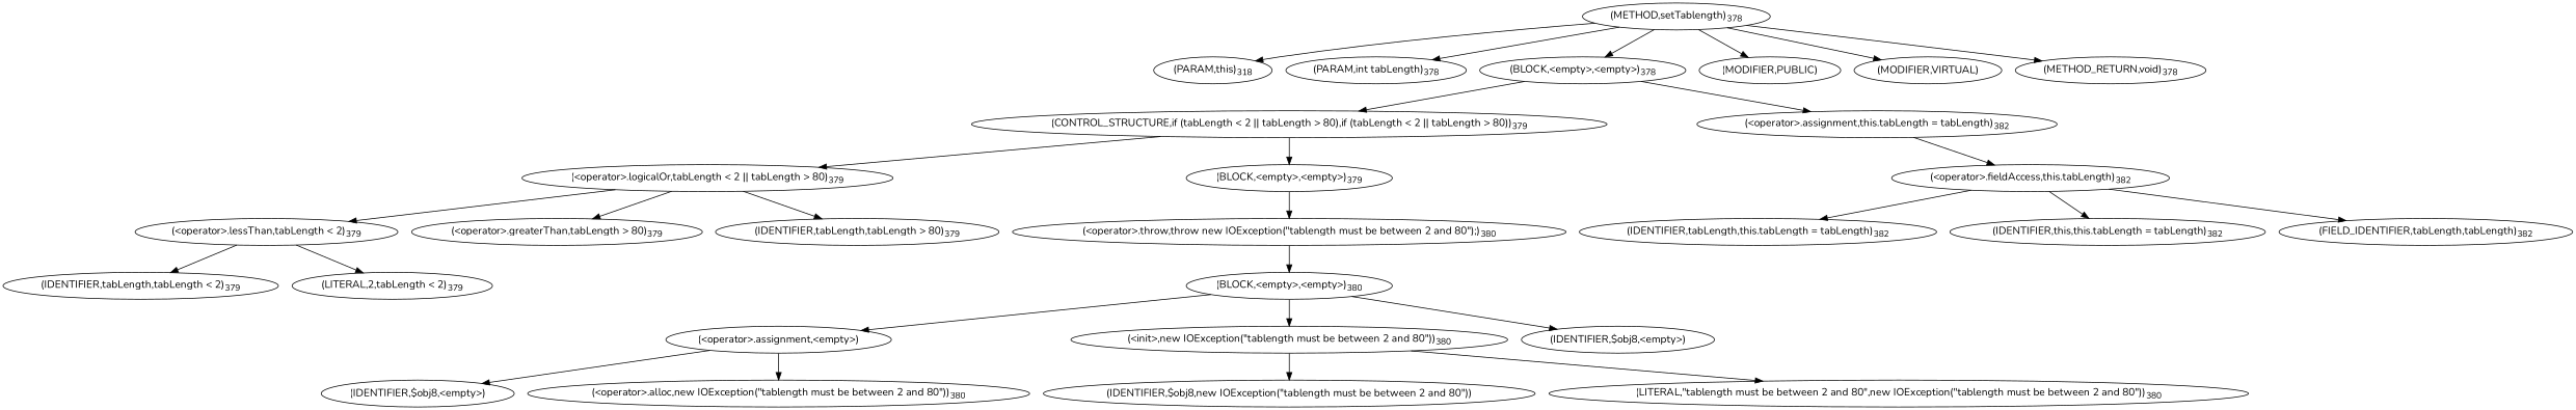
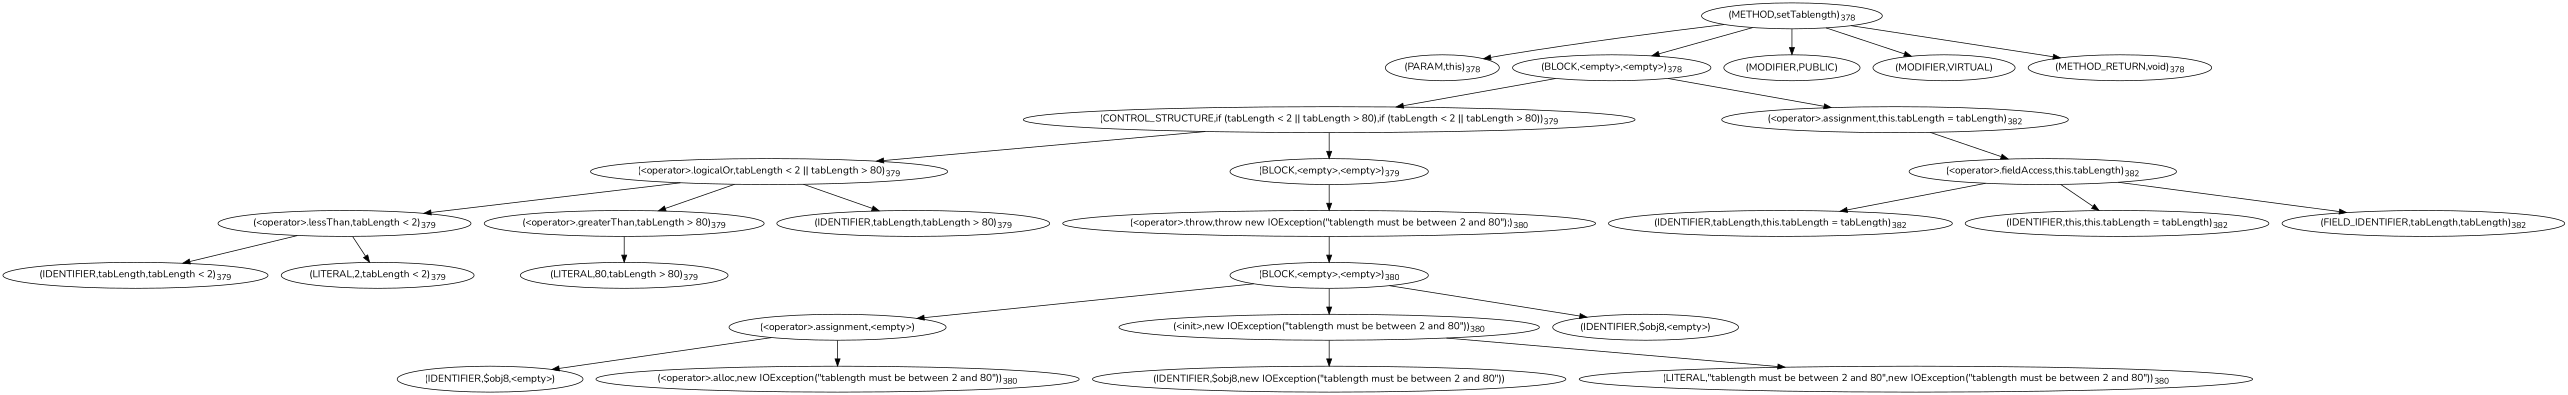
  digraph {
    fontname=Nunito
    node [fontname=Nunito]
    edge [fontname=Nunito]
    n1 [label=<(METHOD,setTablength)<SUB>378</SUB>>]
-   n2 [label=<(PARAM,this)<SUB>318</SUB>>]
-   n3 [label=<(PARAM,int tabLength)<SUB>378</SUB>>]
+   n2 [label=<(PARAM,this)<SUB>378</SUB>>]
    n4 [label=<(BLOCK,&lt;empty&gt;,&lt;empty&gt;)<SUB>378</SUB>>]
    n5 [label=<(MODIFIER,PUBLIC)>]
    n6 [label=<(MODIFIER,VIRTUAL)>]
    n7 [label=<(METHOD_RETURN,void)<SUB>378</SUB>>]
    n8 [label=<(CONTROL_STRUCTURE,if (tabLength &lt; 2 || tabLength &gt; 80),if (tabLength &lt; 2 || tabLength &gt; 80))<SUB>379</SUB>>]
    n9 [label=<(&lt;operator&gt;.assignment,this.tabLength = tabLength)<SUB>382</SUB>>]
    n10 [label=<(&lt;operator&gt;.logicalOr,tabLength &lt; 2 || tabLength &gt; 80)<SUB>379</SUB>>]
    n11 [label=<(BLOCK,&lt;empty&gt;,&lt;empty&gt;)<SUB>379</SUB>>]
    n12 [label=<(&lt;operator&gt;.fieldAccess,this.tabLength)<SUB>382</SUB>>]
    n13 [label=<(&lt;operator&gt;.lessThan,tabLength &lt; 2)<SUB>379</SUB>>]
    n14 [label=<(&lt;operator&gt;.greaterThan,tabLength &gt; 80)<SUB>379</SUB>>]
    n15 [label=<(IDENTIFIER,tabLength,tabLength &gt; 80)<SUB>379</SUB>>]
    n16 [label=<(&lt;operator&gt;.throw,throw new IOException(&quot;tablength must be between 2 and 80&quot;);)<SUB>380</SUB>>]
    n17 [label=<(IDENTIFIER,tabLength,tabLength &lt; 2)<SUB>379</SUB>>]
    n18 [label=<(LITERAL,2,tabLength &lt; 2)<SUB>379</SUB>>]
+   n19 [label=<(LITERAL,80,tabLength &gt; 80)<SUB>379</SUB>>]
    n20 [label=<(BLOCK,&lt;empty&gt;,&lt;empty&gt;)<SUB>380</SUB>>]
    n21 [label=<(&lt;operator&gt;.assignment,&lt;empty&gt;)>]
    n22 [label=<(&lt;init&gt;,new IOException(&quot;tablength must be between 2 and 80&quot;))<SUB>380</SUB>>]
    n23 [label=<(IDENTIFIER,$obj8,&lt;empty&gt;)>]
    n24 [label=<(IDENTIFIER,$obj8,&lt;empty&gt;)>]
    n25 [label=<(&lt;operator&gt;.alloc,new IOException(&quot;tablength must be between 2 and 80&quot;))<SUB>380</SUB>>]
    n26 [label=<(IDENTIFIER,$obj8,new IOException(&quot;tablength must be between 2 and 80&quot;))>]
    n27 [label=<(LITERAL,&quot;tablength must be between 2 and 80&quot;,new IOException(&quot;tablength must be between 2 and 80&quot;))<SUB>380</SUB>>]
    n28 [label=<(IDENTIFIER,tabLength,this.tabLength = tabLength)<SUB>382</SUB>>]
    n29 [label=<(IDENTIFIER,this,this.tabLength = tabLength)<SUB>382</SUB>>]
    n30 [label=<(FIELD_IDENTIFIER,tabLength,tabLength)<SUB>382</SUB>>]
    n1 -> n2
-   n1 -> n3
    n1 -> n4
    n1 -> n5
    n1 -> n6
    n1 -> n7
    n4 -> n8
    n4 -> n9
    n8 -> n10
    n8 -> n11
    n9 -> n12
    n10 -> n13
    n10 -> n14
    n10 -> n15
    n11 -> n16
    n12 -> n28
    n12 -> n29
    n12 -> n30
    n13 -> n17
    n13 -> n18
+   n14 -> n19
    n16 -> n20
    n20 -> n21
    n20 -> n22
    n20 -> n23
    n21 -> n24
    n21 -> n25
    n22 -> n26
    n22 -> n27
  }
